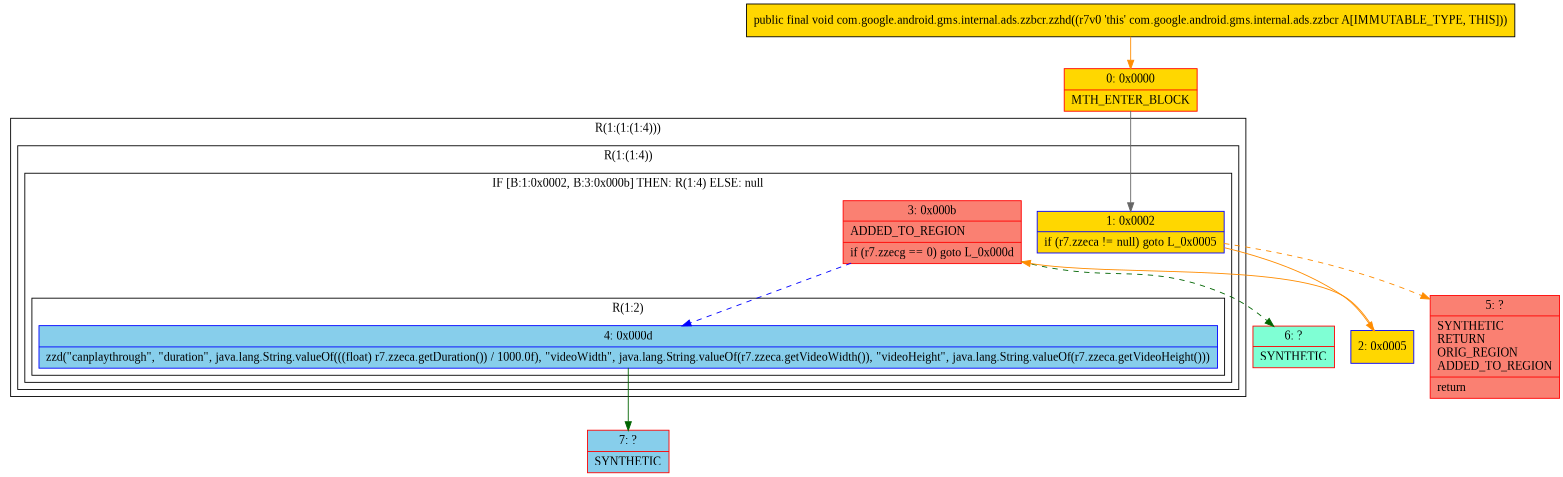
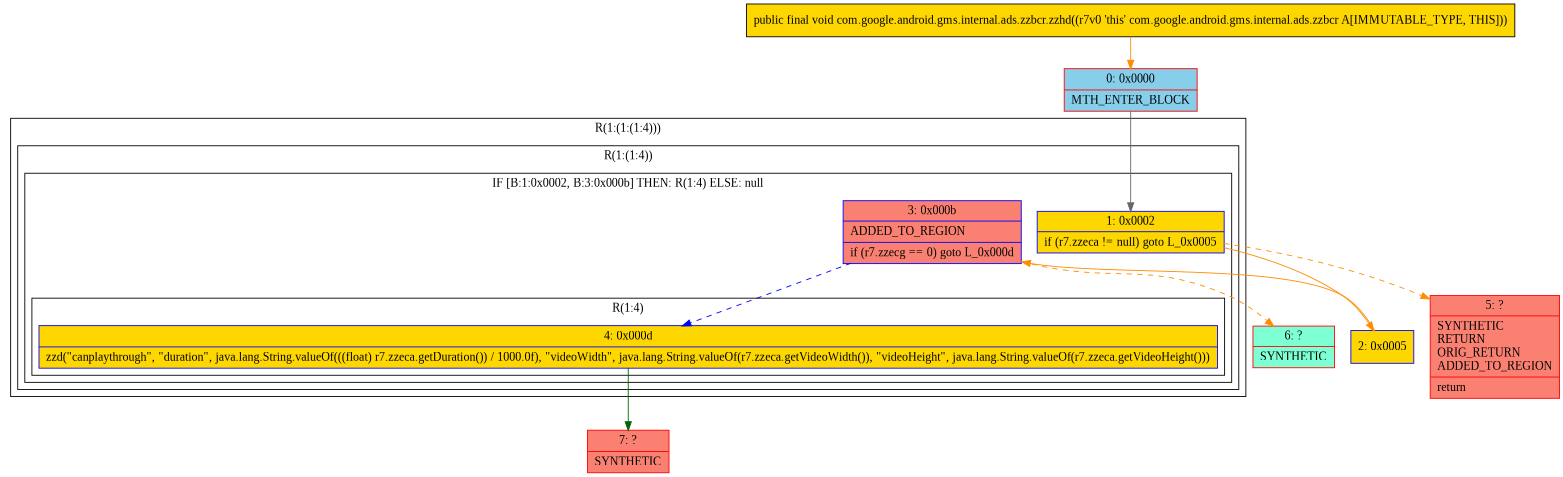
  digraph {
    fontname="Liberation Serif"
    node [color=blue fillcolor=gold fontname="Liberation Serif" shape=record style=filled]
    edge [color=darkorange fontname="Liberation Serif"]
-   n1 [fillcolor=skyblue label="{4\:\ 0x000d|zzd(\"canplaythrough\", \"duration\", java.lang.String.valueOf(((float) r7.zzeca.getDuration()) \/ 1000.0f), \"videoWidth\", java.lang.String.valueOf(r7.zzeca.getVideoWidth()), \"videoHeight\", java.lang.String.valueOf(r7.zzeca.getVideoHeight()))\l}"]
+   n1 [label="{4\:\ 0x000d|zzd(\"canplaythrough\", \"duration\", java.lang.String.valueOf(((float) r7.zzeca.getDuration()) \/ 1000.0f), \"videoWidth\", java.lang.String.valueOf(r7.zzeca.getVideoWidth()), \"videoHeight\", java.lang.String.valueOf(r7.zzeca.getVideoHeight()))\l}"]
    n2 [label="{1\:\ 0x0002|if (r7.zzeca != null) goto L_0x0005\l}"]
-   n3 [color=red fillcolor=salmon label="{3\:\ 0x000b|ADDED_TO_REGION\l|if (r7.zzecg == 0) goto L_0x000d\l}"]
-   n4 [color=red fillcolor=skyblue label="{7\:\ ?|SYNTHETIC\l}"]
+   n3 [fillcolor=salmon label="{3\:\ 0x000b|ADDED_TO_REGION\l|if (r7.zzecg == 0) goto L_0x000d\l}"]
+   n4 [color=red fillcolor=salmon label="{7\:\ ?|SYNTHETIC\l}"]
    n5 [label="{2\:\ 0x0005}"]
-   n6 [color=red fillcolor=salmon label="{5\:\ ?|SYNTHETIC\lRETURN\lORIG_REGION\lADDED_TO_REGION\l|return\l}"]
+   n6 [color=red fillcolor=salmon label="{5\:\ ?|SYNTHETIC\lRETURN\lORIG_RETURN\lADDED_TO_REGION\l|return\l}"]
    n7 [color=red fillcolor=aquamarine label="{6\:\ ?|SYNTHETIC\l}"]
-   n8 [color=red label="{0\:\ 0x0000|MTH_ENTER_BLOCK\l}"]
+   n8 [color=red fillcolor=skyblue label="{0\:\ 0x0000|MTH_ENTER_BLOCK\l}"]
    n9 [label="{public final void com.google.android.gms.internal.ads.zzbcr.zzhd((r7v0 'this' com.google.android.gms.internal.ads.zzbcr A[IMMUTABLE_TYPE, THIS])) }" color=""]
    subgraph cluster_1 {
      label="R(1:(1:(1:4)))"
      subgraph cluster_2 {
        label="R(1:(1:4))"
        subgraph cluster_3 {
          label="IF [B:1:0x0002, B:3:0x000b] THEN: R(1:4) ELSE: null"
          n2
          n3
          subgraph cluster_4 {
-           label="R(1:2)"
+           label="R(1:4)"
            n1
          }
        }
      }
    }
    n1 -> n4 [color=darkgreen]
    n2 -> n5
    n2 -> n6 [style=dashed]
    n3 -> n1 [color=blue style=dashed]
-   n3 -> n7 [color=darkgreen style=dashed]
+   n3 -> n7 [style=dashed]
    n5 -> n3
    n8 -> n2 [color=gray40]
    n9 -> n8
  }
